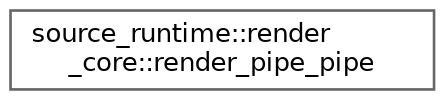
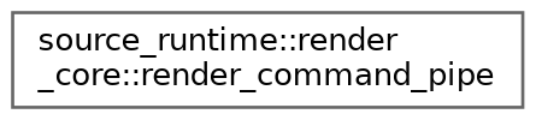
  digraph {
    rankdir=LR
-   n1 [color=grey40 fillcolor=white fontname=Helvetica fontsize=10 height=0.2 label="source_runtime::render\l_core::render_pipe_pipe" shape=box style=filled width=0.4]
+   n1 [color=grey40 fillcolor=white fontname=Helvetica fontsize=10 height=0.2 label="source_runtime::render\l_core::render_command_pipe" shape=box style=filled width=0.4]
  }
